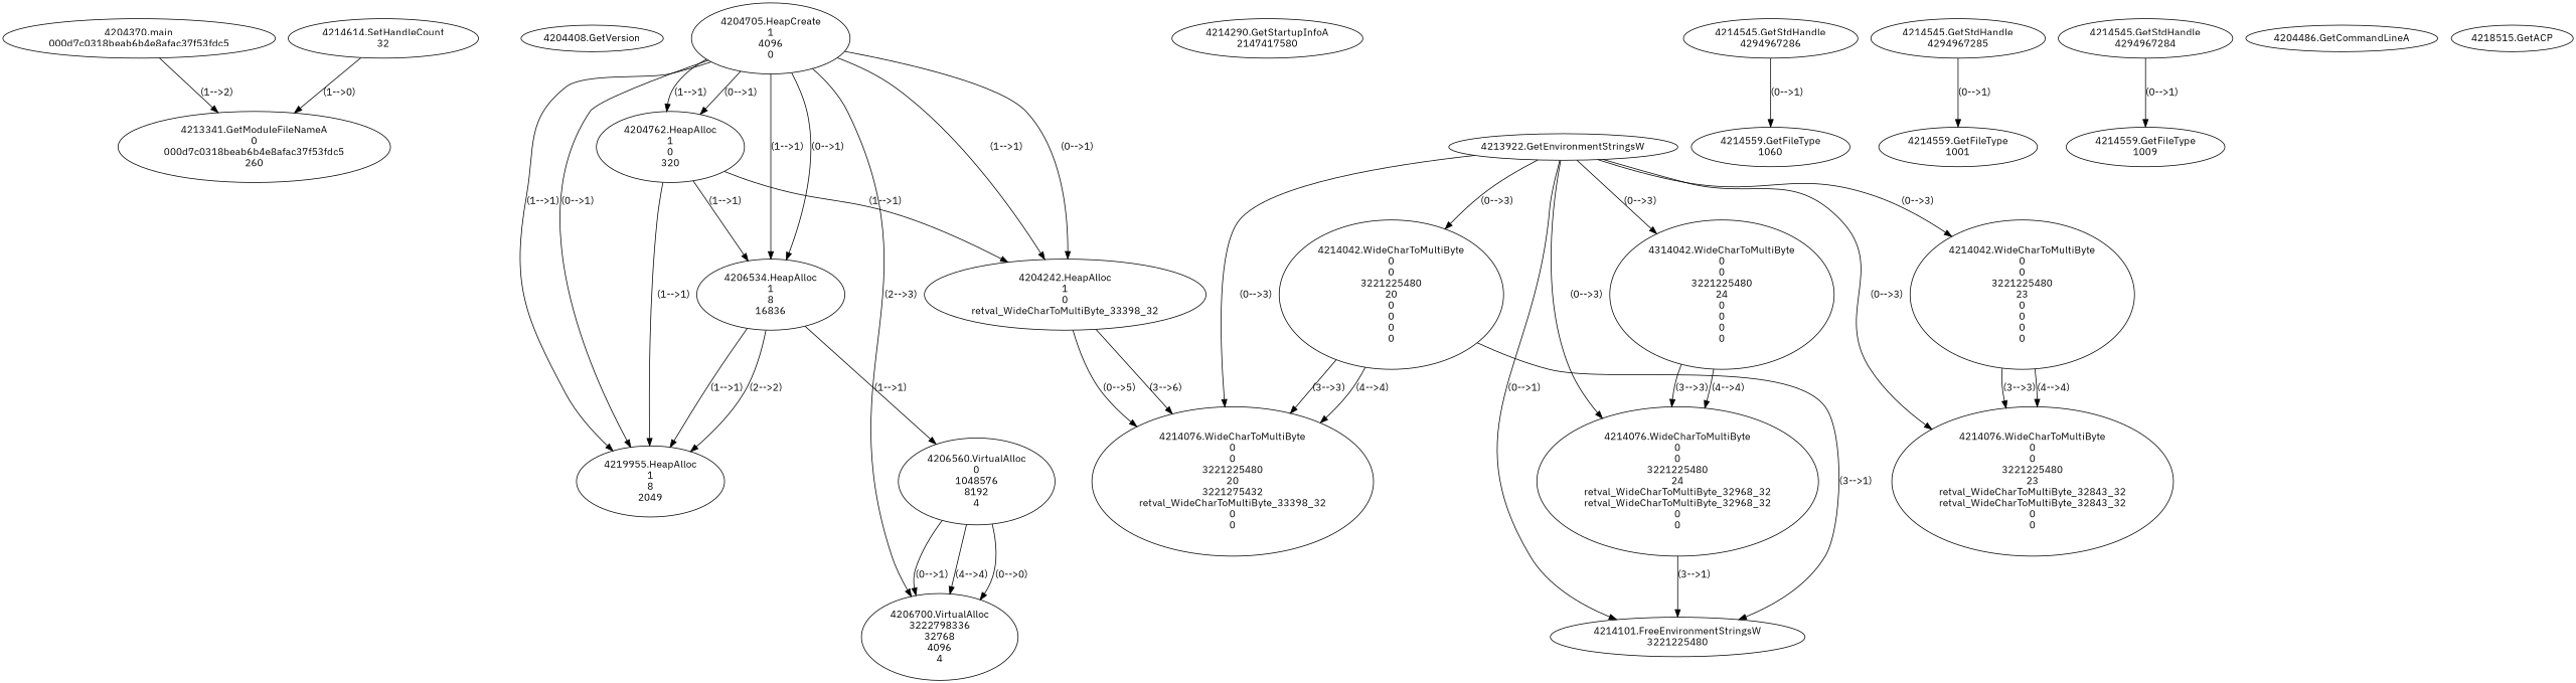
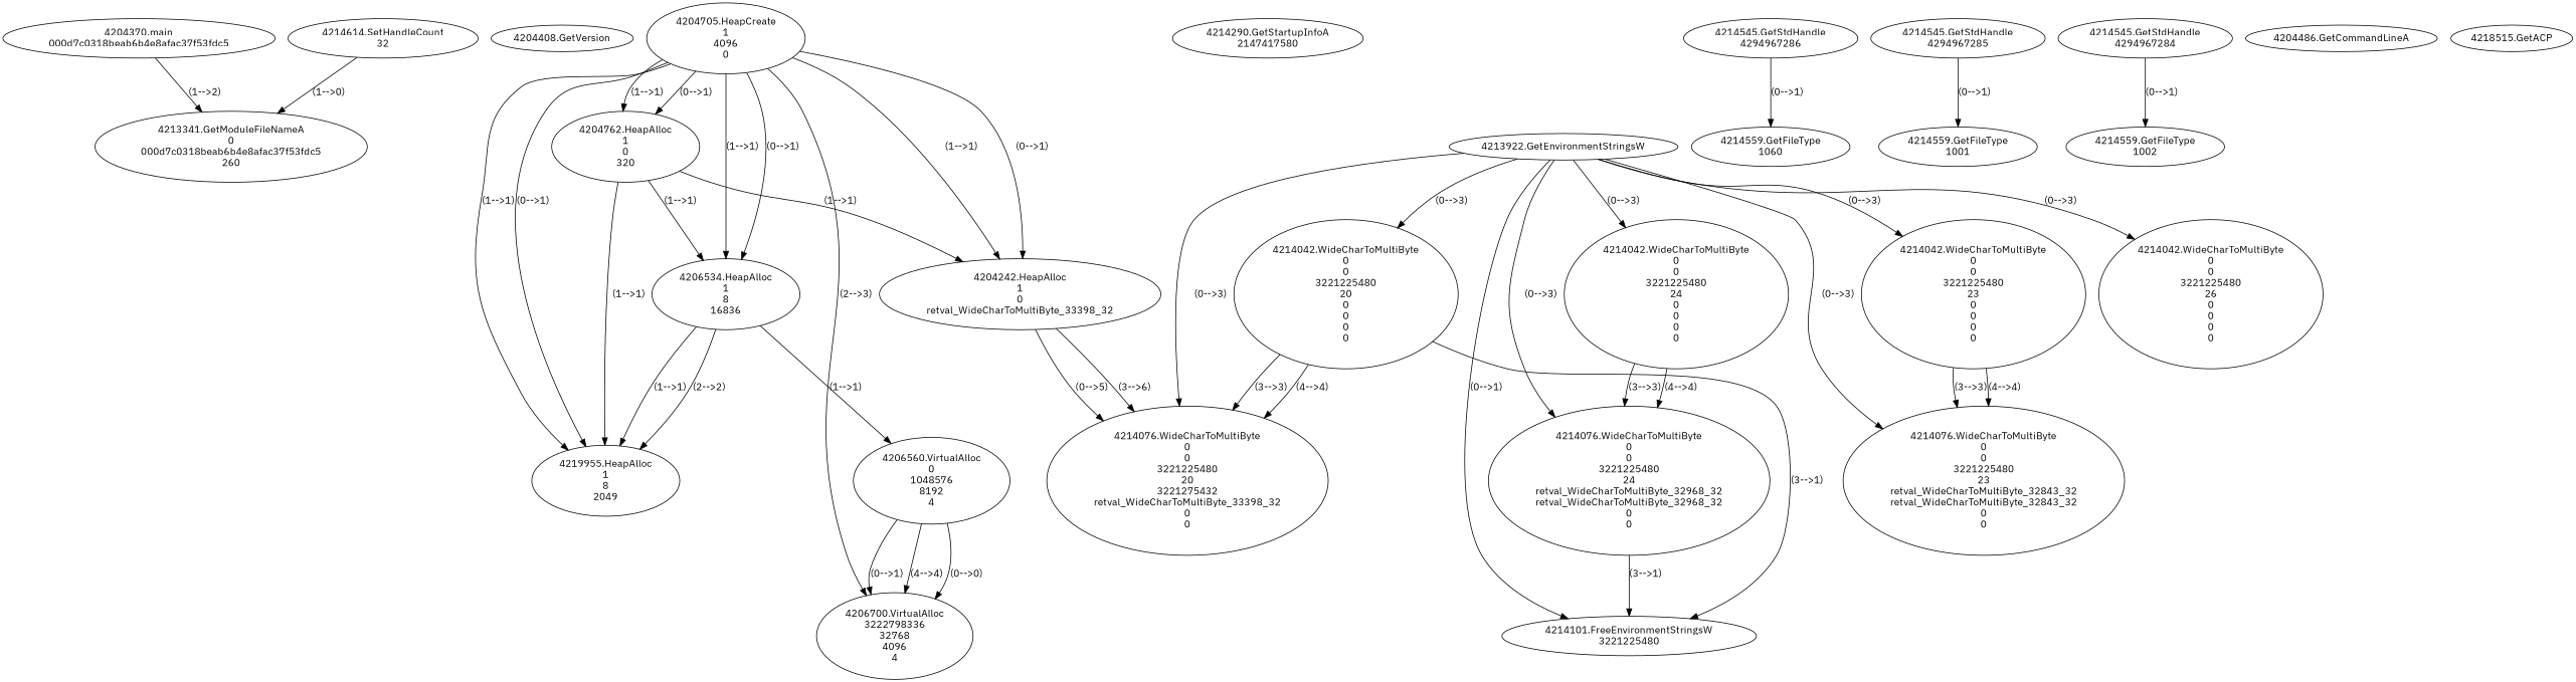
  digraph {
    fontname="IBM Plex Sans"
    node [fontname="IBM Plex Sans"]
    edge [fontname="IBM Plex Sans"]
    n1 [label="4204370.main\n000d7c0318beab6b4e8afac37f53fdc5"]
    n2 [label="4213341.GetModuleFileNameA\n0\n000d7c0318beab6b4e8afac37f53fdc5\n260"]
    n3 [label="4204408.GetVersion\n"]
    n4 [label="4204705.HeapCreate\n1\n4096\n0"]
    n5 [label="4204762.HeapAlloc\n1\n0\n320"]
    n6 [label="4206534.HeapAlloc\n1\n8\n16836"]
    n7 [label="4206700.VirtualAlloc\n3222798336\n32768\n4096\n4"]
    n8 [label="4219955.HeapAlloc\n1\n8\n2049"]
    n9 [label="4204242.HeapAlloc\n1\n0\nretval_WideCharToMultiByte_33398_32"]
    n10 [label="4206560.VirtualAlloc\n0\n1048576\n8192\n4"]
    n11 [label="4214076.WideCharToMultiByte\n0\n0\n3221225480\n20\n3221275432\nretval_WideCharToMultiByte_33398_32\n0\n0"]
    n12 [label="4214290.GetStartupInfoA\n2147417580"]
    n13 [label="4214545.GetStdHandle\n4294967286"]
    n14 [label="4214559.GetFileType\n1060"]
    n15 [label="4214545.GetStdHandle\n4294967285"]
    n16 [label="4214559.GetFileType\n1001"]
    n17 [label="4214545.GetStdHandle\n4294967284"]
-   n18 [label="4214559.GetFileType\n1009"]
+   n18 [label="4214559.GetFileType\n1002"]
    n19 [label="4214614.SetHandleCount\n32"]
    n20 [label="4204486.GetCommandLineA\n"]
    n21 [label="4213922.GetEnvironmentStringsW\n"]
-   n22 [label="4314042.WideCharToMultiByte\n0\n0\n3221225480\n24\n0\n0\n0\n0"]
+   n22 [label="4214042.WideCharToMultiByte\n0\n0\n3221225480\n24\n0\n0\n0\n0"]
    n23 [label="4214076.WideCharToMultiByte\n0\n0\n3221225480\n24\nretval_WideCharToMultiByte_32968_32\nretval_WideCharToMultiByte_32968_32\n0\n0"]
    n24 [label="4214101.FreeEnvironmentStringsW\n3221225480"]
    n25 [label="4214042.WideCharToMultiByte\n0\n0\n3221225480\n23\n0\n0\n0\n0"]
    n26 [label="4214076.WideCharToMultiByte\n0\n0\n3221225480\n23\nretval_WideCharToMultiByte_32843_32\nretval_WideCharToMultiByte_32843_32\n0\n0"]
+   n27 [label="4214042.WideCharToMultiByte\n0\n0\n3221225480\n26\n0\n0\n0\n0"]
    n28 [label="4214042.WideCharToMultiByte\n0\n0\n3221225480\n20\n0\n0\n0\n0"]
    n29 [label="4218515.GetACP\n"]
    n1 -> n2 [label="(1-->2)"]
    n4 -> n5 [label="(1-->1)"]
    n4 -> n5 [label="(0-->1)"]
    n4 -> n6 [label="(1-->1)"]
    n4 -> n6 [label="(0-->1)"]
    n4 -> n7 [label="(2-->3)"]
    n4 -> n8 [label="(1-->1)"]
    n4 -> n8 [label="(0-->1)"]
    n4 -> n9 [label="(1-->1)"]
    n4 -> n9 [label="(0-->1)"]
    n5 -> n6 [label="(1-->1)"]
    n5 -> n8 [label="(1-->1)"]
    n5 -> n9 [label="(1-->1)"]
    n6 -> n8 [label="(1-->1)"]
    n6 -> n8 [label="(2-->2)"]
    n6 -> n10 [label="(1-->1)"]
    n9 -> n11 [label="(0-->5)"]
    n9 -> n11 [label="(3-->6)"]
    n10 -> n7 [label="(0-->1)"]
    n10 -> n7 [label="(4-->4)"]
    n10 -> n7 [label="(0-->0)"]
    n13 -> n14 [label="(0-->1)"]
    n15 -> n16 [label="(0-->1)"]
    n17 -> n18 [label="(0-->1)"]
    n19 -> n2 [label="(1-->0)"]
    n21 -> n11 [label="(0-->3)"]
    n21 -> n22 [label="(0-->3)"]
    n21 -> n23 [label="(0-->3)"]
    n21 -> n24 [label="(0-->1)"]
    n21 -> n25 [label="(0-->3)"]
    n21 -> n26 [label="(0-->3)"]
+   n21 -> n27 [label="(0-->3)"]
    n21 -> n28 [label="(0-->3)"]
    n22 -> n23 [label="(3-->3)"]
    n22 -> n23 [label="(4-->4)"]
    n23 -> n24 [label="(3-->1)"]
    n25 -> n26 [label="(3-->3)"]
    n25 -> n26 [label="(4-->4)"]
    n28 -> n11 [label="(3-->3)"]
    n28 -> n11 [label="(4-->4)"]
    n28 -> n24 [label="(3-->1)"]
  }
